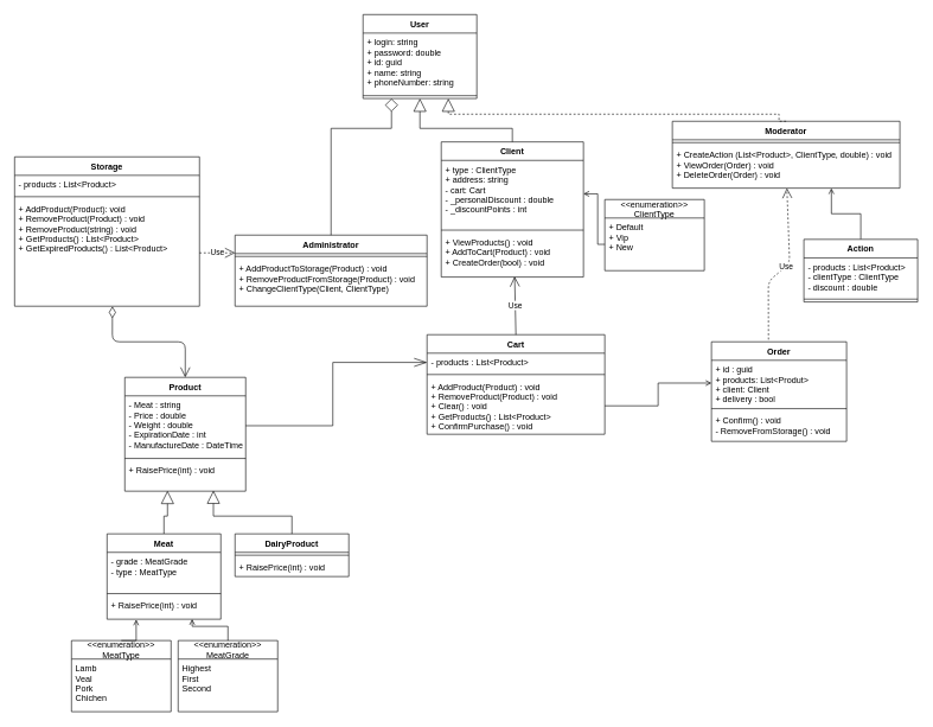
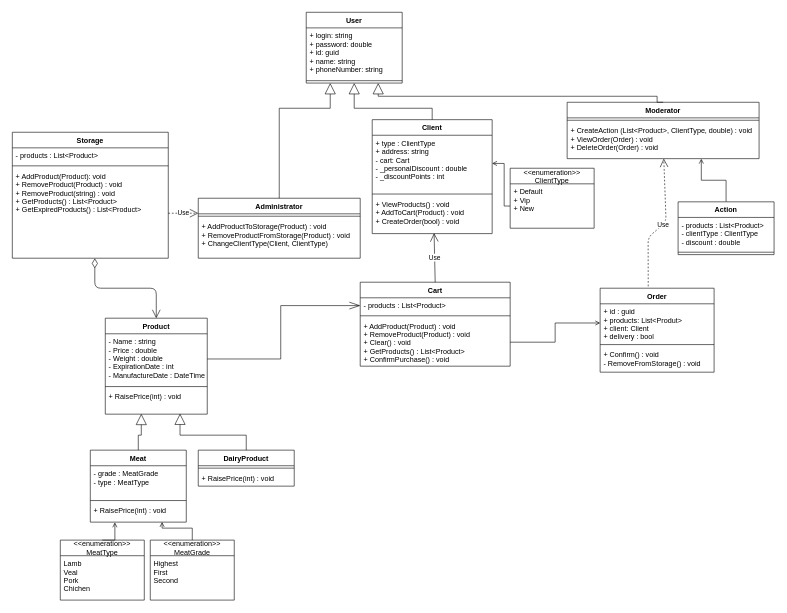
  <mxCell id="0" />
  <mxCell id="1" parent="0" />
  <mxCell id="2" value="Storage" style="swimlane;fontStyle=1;align=center;verticalAlign=top;childLayout=stackLayout;horizontal=1;startSize=26;horizontalStack=0;resizeParent=1;resizeParentMax=0;resizeLast=0;collapsible=1;marginBottom=0;" parent="1" vertex="1"><mxGeometry x="20" y="220" width="260" height="210" as="geometry"><mxRectangle x="100" y="70" width="80" height="26" as="alternateBounds" /></mxGeometry></mxCell>
  <mxCell id="3" value="- products : List&lt;Product&gt;&#10;" style="text;strokeColor=none;fillColor=none;align=left;verticalAlign=top;spacingLeft=4;spacingRight=4;overflow=hidden;rotatable=0;points=[[0,0.5],[1,0.5]];portConstraint=eastwest;" parent="2" vertex="1"><mxGeometry y="26" width="260" height="26" as="geometry" /></mxCell>
  <mxCell id="4" value="" style="line;strokeWidth=1;fillColor=none;align=left;verticalAlign=middle;spacingTop=-1;spacingLeft=3;spacingRight=3;rotatable=0;labelPosition=right;points=[];portConstraint=eastwest;" parent="2" vertex="1"><mxGeometry y="52" width="260" height="8" as="geometry" /></mxCell>
  <mxCell id="5" value="+ AddProduct(Product): void&#10;+ RemoveProduct(Product) : void&#10;+ RemoveProduct(string) : void&#10;+ GetProducts() : List&lt;Product&gt;&#10;+ GetExpiredProducts() : List&lt;Product&gt;" style="text;strokeColor=none;fillColor=none;align=left;verticalAlign=top;spacingLeft=4;spacingRight=4;overflow=hidden;rotatable=0;points=[[0,0.5],[1,0.5]];portConstraint=eastwest;" parent="2" vertex="1"><mxGeometry y="60" width="260" height="150" as="geometry" /></mxCell>
  <mxCell id="6" value="Product" style="swimlane;fontStyle=1;align=center;verticalAlign=top;childLayout=stackLayout;horizontal=1;startSize=26;horizontalStack=0;resizeParent=1;resizeParentMax=0;resizeLast=0;collapsible=1;marginBottom=0;" parent="1" vertex="1"><mxGeometry x="175" y="530" width="170" height="160" as="geometry" /></mxCell>
- <mxCell id="7" value="- Meat : string&#10;- Price : double&#10;- Weight : double&#10;- ExpirationDate : int&#10;- ManufactureDate : DateTime&#10;" style="text;strokeColor=none;fillColor=none;align=left;verticalAlign=top;spacingLeft=4;spacingRight=4;overflow=hidden;rotatable=0;points=[[0,0.5],[1,0.5]];portConstraint=eastwest;" parent="6" vertex="1"><mxGeometry y="26" width="170" height="84" as="geometry" /></mxCell>
+ <mxCell id="7" value="- Name : string&#10;- Price : double&#10;- Weight : double&#10;- ExpirationDate : int&#10;- ManufactureDate : DateTime&#10;" style="text;strokeColor=none;fillColor=none;align=left;verticalAlign=top;spacingLeft=4;spacingRight=4;overflow=hidden;rotatable=0;points=[[0,0.5],[1,0.5]];portConstraint=eastwest;" parent="6" vertex="1"><mxGeometry y="26" width="170" height="84" as="geometry" /></mxCell>
  <mxCell id="8" value="" style="line;strokeWidth=1;fillColor=none;align=left;verticalAlign=middle;spacingTop=-1;spacingLeft=3;spacingRight=3;rotatable=0;labelPosition=right;points=[];portConstraint=eastwest;" parent="6" vertex="1"><mxGeometry y="110" width="170" height="8" as="geometry" /></mxCell>
  <mxCell id="9" value="+ RaisePrice(int) : void" style="text;strokeColor=none;fillColor=none;align=left;verticalAlign=top;spacingLeft=4;spacingRight=4;overflow=hidden;rotatable=0;points=[[0,0.5],[1,0.5]];portConstraint=eastwest;" parent="6" vertex="1"><mxGeometry y="118" width="170" height="42" as="geometry" /></mxCell>
  <mxCell id="10" value="Client&#10;" style="swimlane;fontStyle=1;align=center;verticalAlign=top;childLayout=stackLayout;horizontal=1;startSize=26;horizontalStack=0;resizeParent=1;resizeParentMax=0;resizeLast=0;collapsible=1;marginBottom=0;" parent="1" vertex="1"><mxGeometry x="620" y="199" width="200" height="190" as="geometry" /></mxCell>
  <mxCell id="11" value="+ type : ClientType&#10;+ address: string&#10;- cart: Cart&#10;- _personalDiscount : double&#10;- _discountPoints : int" style="text;strokeColor=none;fillColor=none;align=left;verticalAlign=top;spacingLeft=4;spacingRight=4;overflow=hidden;rotatable=0;points=[[0,0.5],[1,0.5]];portConstraint=eastwest;" parent="10" vertex="1"><mxGeometry y="26" width="200" height="94" as="geometry" /></mxCell>
  <mxCell id="12" value="" style="line;strokeWidth=1;fillColor=none;align=left;verticalAlign=middle;spacingTop=-1;spacingLeft=3;spacingRight=3;rotatable=0;labelPosition=right;points=[];portConstraint=eastwest;" parent="10" vertex="1"><mxGeometry y="120" width="200" height="8" as="geometry" /></mxCell>
  <mxCell id="13" value="+ ViewProducts() : void&#10;+ AddToCart(Product) : void&#10;+ CreateOrder(bool) : void" style="text;strokeColor=none;fillColor=none;align=left;verticalAlign=top;spacingLeft=4;spacingRight=4;overflow=hidden;rotatable=0;points=[[0,0.5],[1,0.5]];portConstraint=eastwest;" parent="10" vertex="1"><mxGeometry y="128" width="200" height="62" as="geometry" /></mxCell>
  <mxCell id="14" style="edgeStyle=orthogonalEdgeStyle;rounded=0;orthogonalLoop=1;jettySize=auto;html=1;exitX=0.5;exitY=0;exitDx=0;exitDy=0;entryX=0.353;entryY=0.986;entryDx=0;entryDy=0;entryPerimeter=0;endArrow=block;endFill=0;strokeColor=#000000;startSize=16;sourcePerimeterSpacing=3;endSize=16;" parent="1" source="15" target="9" edge="1"><mxGeometry relative="1" as="geometry" /></mxCell>
  <mxCell id="15" value="Meat&#10;" style="swimlane;fontStyle=1;align=center;verticalAlign=top;childLayout=stackLayout;horizontal=1;startSize=26;horizontalStack=0;resizeParent=1;resizeParentMax=0;resizeLast=0;collapsible=1;marginBottom=0;" parent="1" vertex="1"><mxGeometry x="150" y="750" width="160" height="120" as="geometry" /></mxCell>
  <mxCell id="16" value="- grade : MeatGrade&#10;- type : MeatType" style="text;strokeColor=none;fillColor=none;align=left;verticalAlign=top;spacingLeft=4;spacingRight=4;overflow=hidden;rotatable=0;points=[[0,0.5],[1,0.5]];portConstraint=eastwest;" parent="15" vertex="1"><mxGeometry y="26" width="160" height="54" as="geometry" /></mxCell>
  <mxCell id="17" value="" style="line;strokeWidth=1;fillColor=none;align=left;verticalAlign=middle;spacingTop=-1;spacingLeft=3;spacingRight=3;rotatable=0;labelPosition=right;points=[];portConstraint=eastwest;" parent="15" vertex="1"><mxGeometry y="80" width="160" height="8" as="geometry" /></mxCell>
  <mxCell id="18" value="+ RaisePrice(int) : void" style="text;strokeColor=none;fillColor=none;align=left;verticalAlign=top;spacingLeft=4;spacingRight=4;overflow=hidden;rotatable=0;points=[[0,0.5],[1,0.5]];portConstraint=eastwest;" parent="15" vertex="1"><mxGeometry y="88" width="160" height="32" as="geometry" /></mxCell>
  <mxCell id="19" value="DairyProduct&#10;" style="swimlane;fontStyle=1;align=center;verticalAlign=top;childLayout=stackLayout;horizontal=1;startSize=26;horizontalStack=0;resizeParent=1;resizeParentMax=0;resizeLast=0;collapsible=1;marginBottom=0;" parent="1" vertex="1"><mxGeometry x="330" y="750" width="160" height="60" as="geometry" /></mxCell>
  <mxCell id="20" value="" style="line;strokeWidth=1;fillColor=none;align=left;verticalAlign=middle;spacingTop=-1;spacingLeft=3;spacingRight=3;rotatable=0;labelPosition=right;points=[];portConstraint=eastwest;" parent="19" vertex="1"><mxGeometry y="26" width="160" height="8" as="geometry" /></mxCell>
  <mxCell id="21" value="+ RaisePrice(int) : void" style="text;strokeColor=none;fillColor=none;align=left;verticalAlign=top;spacingLeft=4;spacingRight=4;overflow=hidden;rotatable=0;points=[[0,0.5],[1,0.5]];portConstraint=eastwest;" parent="19" vertex="1"><mxGeometry y="34" width="160" height="26" as="geometry" /></mxCell>
  <mxCell id="22" value="Administrator" style="swimlane;fontStyle=1;align=center;verticalAlign=top;childLayout=stackLayout;horizontal=1;startSize=26;horizontalStack=0;resizeParent=1;resizeParentMax=0;resizeLast=0;collapsible=1;marginBottom=0;" parent="1" vertex="1"><mxGeometry x="330" y="330" width="270" height="100" as="geometry" /></mxCell>
  <mxCell id="23" value="" style="line;strokeWidth=1;fillColor=none;align=left;verticalAlign=middle;spacingTop=-1;spacingLeft=3;spacingRight=3;rotatable=0;labelPosition=right;points=[];portConstraint=eastwest;" parent="22" vertex="1"><mxGeometry y="26" width="270" height="8" as="geometry" /></mxCell>
  <mxCell id="24" value="+ AddProductToStorage(Product) : void&#10;+ RemoveProductFromStorage(Product) : void&#10;+ ChangeClientType(Client, ClientType)" style="text;strokeColor=none;fillColor=none;align=left;verticalAlign=top;spacingLeft=4;spacingRight=4;overflow=hidden;rotatable=0;points=[[0,0.5],[1,0.5]];portConstraint=eastwest;" parent="22" vertex="1"><mxGeometry y="34" width="270" height="66" as="geometry" /></mxCell>
  <mxCell id="25" value="Cart" style="swimlane;fontStyle=1;align=center;verticalAlign=top;childLayout=stackLayout;horizontal=1;startSize=26;horizontalStack=0;resizeParent=1;resizeParentMax=0;resizeLast=0;collapsible=1;marginBottom=0;" parent="1" vertex="1"><mxGeometry x="600" y="470" width="250" height="140" as="geometry" /></mxCell>
  <mxCell id="26" value="- products : List&lt;Product&gt;" style="text;strokeColor=none;fillColor=none;align=left;verticalAlign=top;spacingLeft=4;spacingRight=4;overflow=hidden;rotatable=0;points=[[0,0.5],[1,0.5]];portConstraint=eastwest;" parent="25" vertex="1"><mxGeometry y="26" width="250" height="26" as="geometry" /></mxCell>
  <mxCell id="27" value="" style="line;strokeWidth=1;fillColor=none;align=left;verticalAlign=middle;spacingTop=-1;spacingLeft=3;spacingRight=3;rotatable=0;labelPosition=right;points=[];portConstraint=eastwest;" parent="25" vertex="1"><mxGeometry y="52" width="250" height="8" as="geometry" /></mxCell>
  <mxCell id="28" value="+ AddProduct(Product) : void&#10;+ RemoveProduct(Product) : void&#10;+ Clear() : void&#10;+ GetProducts() : List&lt;Product&gt;&#10;+ ConfirmPurchase() : void" style="text;strokeColor=none;fillColor=none;align=left;verticalAlign=top;spacingLeft=4;spacingRight=4;overflow=hidden;rotatable=0;points=[[0,0.5],[1,0.5]];portConstraint=eastwest;" parent="25" vertex="1"><mxGeometry y="60" width="250" height="80" as="geometry" /></mxCell>
  <mxCell id="29" style="edgeStyle=orthogonalEdgeStyle;rounded=0;orthogonalLoop=1;jettySize=auto;html=1;exitX=0.5;exitY=0;exitDx=0;exitDy=0;entryX=0.733;entryY=0.978;entryDx=0;entryDy=0;entryPerimeter=0;endArrow=block;endFill=0;strokeColor=#000000;startSize=16;sourcePerimeterSpacing=3;endSize=16;" parent="1" source="19" target="9" edge="1"><mxGeometry relative="1" as="geometry"><mxPoint x="50" y="716" as="sourcePoint" /><mxPoint x="130.01" y="569.412" as="targetPoint" /></mxGeometry></mxCell>
- <mxCell id="30" style="edgeStyle=orthogonalEdgeStyle;rounded=0;orthogonalLoop=1;jettySize=auto;html=1;exitX=0.5;exitY=0;exitDx=0;exitDy=0;endArrow=diamond;endFill=0;strokeColor=#000000;startSize=16;sourcePerimeterSpacing=3;endSize=16;entryX=0.25;entryY=1;entryDx=0;entryDy=0;" parent="1" source="22" target="58" edge="1"><mxGeometry relative="1" as="geometry"><mxPoint x="755.4" y="42.92" as="sourcePoint" /><mxPoint x="530" y="-20" as="targetPoint" /><Array as="points"><mxPoint x="465" y="180" /><mxPoint x="550" y="180" /></Array></mxGeometry></mxCell>
+ <mxCell id="30" style="edgeStyle=orthogonalEdgeStyle;rounded=0;orthogonalLoop=1;jettySize=auto;html=1;exitX=0.5;exitY=0;exitDx=0;exitDy=0;endArrow=block;endFill=0;strokeColor=#000000;startSize=16;sourcePerimeterSpacing=3;endSize=16;entryX=0.25;entryY=1;entryDx=0;entryDy=0;" parent="1" source="22" target="58" edge="1"><mxGeometry relative="1" as="geometry"><mxPoint x="755.4" y="42.92" as="sourcePoint" /><mxPoint x="530" y="-20" as="targetPoint" /><Array as="points"><mxPoint x="465" y="180" /><mxPoint x="550" y="180" /></Array></mxGeometry></mxCell>
  <mxCell id="31" style="edgeStyle=orthogonalEdgeStyle;rounded=0;orthogonalLoop=1;jettySize=auto;html=1;exitX=0.5;exitY=0;exitDx=0;exitDy=0;endArrow=block;endFill=0;strokeColor=#000000;startSize=16;sourcePerimeterSpacing=3;endSize=16;entryX=0.5;entryY=1;entryDx=0;entryDy=0;" parent="1" source="10" target="58" edge="1"><mxGeometry relative="1" as="geometry"><mxPoint x="490" y="150" as="sourcePoint" /><mxPoint x="572.88" y="-33.296" as="targetPoint" /><Array as="points"><mxPoint x="720" y="180" /><mxPoint x="590" y="180" /></Array></mxGeometry></mxCell>
  <mxCell id="32" value="Use" style="endArrow=open;endSize=12;dashed=0;html=1;strokeColor=#000000;exitX=0.5;exitY=0;exitDx=0;exitDy=0;entryX=0.516;entryY=0.988;entryDx=0;entryDy=0;entryPerimeter=0;" parent="1" source="25" target="13" edge="1"><mxGeometry width="160" relative="1" as="geometry"><mxPoint x="460" y="300" as="sourcePoint" /><mxPoint x="620" y="300" as="targetPoint" /><Array as="points" /></mxGeometry></mxCell>
  <mxCell id="33" value="" style="endArrow=open;html=1;endSize=12;startArrow=diamondThin;startSize=14;startFill=0;edgeStyle=orthogonalEdgeStyle;align=left;verticalAlign=bottom;strokeColor=#000000;exitX=0.529;exitY=1.001;exitDx=0;exitDy=0;exitPerimeter=0;entryX=0.5;entryY=0;entryDx=0;entryDy=0;" parent="1" source="5" target="6" edge="1"><mxGeometry x="-0.688" y="12" relative="1" as="geometry"><mxPoint x="340" y="440" as="sourcePoint" /><mxPoint x="500" y="440" as="targetPoint" /><mxPoint as="offset" /></mxGeometry></mxCell>
  <mxCell id="34" style="edgeStyle=orthogonalEdgeStyle;rounded=0;orthogonalLoop=1;jettySize=auto;html=1;exitX=1;exitY=0.5;exitDx=0;exitDy=0;entryX=0;entryY=0.5;entryDx=0;entryDy=0;startSize=16;sourcePerimeterSpacing=3;endArrow=openThin;endFill=0;endSize=16;strokeColor=#000000;" parent="1" source="7" target="26" edge="1"><mxGeometry relative="1" as="geometry" /></mxCell>
  <mxCell id="35" value="Moderator&#10;" style="swimlane;fontStyle=1;align=center;verticalAlign=top;childLayout=stackLayout;horizontal=1;startSize=26;horizontalStack=0;resizeParent=1;resizeParentMax=0;resizeLast=0;collapsible=1;marginBottom=0;" parent="1" vertex="1"><mxGeometry x="945" y="170" width="320" height="94" as="geometry" /></mxCell>
  <mxCell id="36" value="" style="line;strokeWidth=1;fillColor=none;align=left;verticalAlign=middle;spacingTop=-1;spacingLeft=3;spacingRight=3;rotatable=0;labelPosition=right;points=[];portConstraint=eastwest;" parent="35" vertex="1"><mxGeometry y="26" width="320" height="8" as="geometry" /></mxCell>
  <mxCell id="37" value="+ CreateAction (List&lt;Product&gt;, ClientType, double) : void &#10;+ ViewOrder(Order) : void&#10;+ DeleteOrder(Order) : void" style="text;strokeColor=none;fillColor=none;align=left;verticalAlign=top;spacingLeft=4;spacingRight=4;overflow=hidden;rotatable=0;points=[[0,0.5],[1,0.5]];portConstraint=eastwest;" parent="35" vertex="1"><mxGeometry y="34" width="320" height="60" as="geometry" /></mxCell>
- <mxCell id="38" style="edgeStyle=orthogonalEdgeStyle;rounded=0;orthogonalLoop=1;jettySize=auto;html=1;exitX=0.5;exitY=0;exitDx=0;exitDy=0;endArrow=block;endFill=0;strokeColor=#000000;startSize=16;sourcePerimeterSpacing=3;endSize=16;entryX=0.75;entryY=1;entryDx=0;entryDy=0;dashed=1;" parent="1" source="35" target="58" edge="1"><mxGeometry relative="1" as="geometry"><mxPoint x="929.52" y="79.79" as="sourcePoint" /><mxPoint x="614.32" y="-35.168" as="targetPoint" /><Array as="points"><mxPoint x="1095" y="160" /><mxPoint x="630" y="160" /></Array></mxGeometry></mxCell>
+ <mxCell id="38" style="edgeStyle=orthogonalEdgeStyle;rounded=0;orthogonalLoop=1;jettySize=auto;html=1;exitX=0.5;exitY=0;exitDx=0;exitDy=0;endArrow=block;endFill=0;strokeColor=#000000;startSize=16;sourcePerimeterSpacing=3;endSize=16;entryX=0.75;entryY=1;entryDx=0;entryDy=0;" parent="1" source="35" target="58" edge="1"><mxGeometry relative="1" as="geometry"><mxPoint x="929.52" y="79.79" as="sourcePoint" /><mxPoint x="614.32" y="-35.168" as="targetPoint" /><Array as="points"><mxPoint x="1095" y="160" /><mxPoint x="630" y="160" /></Array></mxGeometry></mxCell>
  <mxCell id="39" value="Order" style="swimlane;fontStyle=1;align=center;verticalAlign=top;childLayout=stackLayout;horizontal=1;startSize=26;horizontalStack=0;resizeParent=1;resizeParentMax=0;resizeLast=0;collapsible=1;marginBottom=0;" parent="1" vertex="1"><mxGeometry x="1000" y="480" width="190" height="140" as="geometry" /></mxCell>
  <mxCell id="40" value="+ id : guid&#10;+ products: List&lt;Produt&gt;&#10;+ client: Client&#10;+ delivery : bool" style="text;strokeColor=none;fillColor=none;align=left;verticalAlign=top;spacingLeft=4;spacingRight=4;overflow=hidden;rotatable=0;points=[[0,0.5],[1,0.5]];portConstraint=eastwest;" parent="39" vertex="1"><mxGeometry y="26" width="190" height="64" as="geometry" /></mxCell>
  <mxCell id="41" value="" style="line;strokeWidth=1;fillColor=none;align=left;verticalAlign=middle;spacingTop=-1;spacingLeft=3;spacingRight=3;rotatable=0;labelPosition=right;points=[];portConstraint=eastwest;" parent="39" vertex="1"><mxGeometry y="90" width="190" height="8" as="geometry" /></mxCell>
  <mxCell id="42" value="+ Confirm() : void&#10;- RemoveFromStorage() : void" style="text;strokeColor=none;fillColor=none;align=left;verticalAlign=top;spacingLeft=4;spacingRight=4;overflow=hidden;rotatable=0;points=[[0,0.5],[1,0.5]];portConstraint=eastwest;" parent="39" vertex="1"><mxGeometry y="98" width="190" height="42" as="geometry" /></mxCell>
  <mxCell id="43" value="Use" style="endArrow=open;endSize=12;dashed=1;html=1;strokeColor=#000000;exitX=0.422;exitY=-0.022;exitDx=0;exitDy=0;exitPerimeter=0;" parent="1" source="39" target="37" edge="1"><mxGeometry width="160" relative="1" as="geometry"><mxPoint x="1002" y="455" as="sourcePoint" /><mxPoint x="960.2" y="324.016" as="targetPoint" /><Array as="points"><mxPoint x="1080" y="395" /><mxPoint x="1110" y="370" /></Array></mxGeometry></mxCell>
  <mxCell id="44" style="edgeStyle=orthogonalEdgeStyle;rounded=0;orthogonalLoop=1;jettySize=auto;html=1;exitX=1;exitY=0.5;exitDx=0;exitDy=0;entryX=0;entryY=0.5;entryDx=0;entryDy=0;endArrow=open;endFill=0;" parent="1" source="28" target="40" edge="1"><mxGeometry relative="1" as="geometry" /></mxCell>
  <mxCell id="45" value="&lt;&lt;enumeration&gt;&gt;&#10;ClientType" style="swimlane;fontStyle=0;childLayout=stackLayout;horizontal=1;startSize=26;fillColor=none;horizontalStack=0;resizeParent=1;resizeParentMax=0;resizeLast=0;collapsible=1;marginBottom=0;" parent="1" vertex="1"><mxGeometry x="850" y="280" width="140" height="100" as="geometry" /></mxCell>
  <mxCell id="46" value="+ Default&#10;+ Vip&#10;+ New" style="text;strokeColor=none;fillColor=none;align=left;verticalAlign=top;spacingLeft=4;spacingRight=4;overflow=hidden;rotatable=0;points=[[0,0.5],[1,0.5]];portConstraint=eastwest;" parent="45" vertex="1"><mxGeometry y="26" width="140" height="74" as="geometry" /></mxCell>
  <mxCell id="47" style="edgeStyle=orthogonalEdgeStyle;rounded=0;orthogonalLoop=1;jettySize=auto;html=1;exitX=0.5;exitY=0;exitDx=0;exitDy=0;entryX=0.256;entryY=1.016;entryDx=0;entryDy=0;entryPerimeter=0;endArrow=open;endFill=0;" parent="1" source="48" target="18" edge="1"><mxGeometry relative="1" as="geometry" /></mxCell>
  <mxCell id="48" value="&lt;&lt;enumeration&gt;&gt;&#10;MeatType" style="swimlane;fontStyle=0;childLayout=stackLayout;horizontal=1;startSize=26;fillColor=none;horizontalStack=0;resizeParent=1;resizeParentMax=0;resizeLast=0;collapsible=1;marginBottom=0;" parent="1" vertex="1"><mxGeometry x="100" y="900" width="140" height="100" as="geometry" /></mxCell>
  <mxCell id="49" value="Lamb&#10;Veal&#10;Pork&#10;Chichen" style="text;strokeColor=none;fillColor=none;align=left;verticalAlign=top;spacingLeft=4;spacingRight=4;overflow=hidden;rotatable=0;points=[[0,0.5],[1,0.5]];portConstraint=eastwest;" parent="48" vertex="1"><mxGeometry y="26" width="140" height="74" as="geometry" /></mxCell>
  <mxCell id="50" style="edgeStyle=orthogonalEdgeStyle;rounded=0;orthogonalLoop=1;jettySize=auto;html=1;exitX=0.5;exitY=0;exitDx=0;exitDy=0;endArrow=open;endFill=0;entryX=0.748;entryY=0.995;entryDx=0;entryDy=0;entryPerimeter=0;" parent="1" source="51" target="18" edge="1"><mxGeometry relative="1" as="geometry"><mxPoint x="80" y="840" as="targetPoint" /></mxGeometry></mxCell>
  <mxCell id="51" value="&lt;&lt;enumeration&gt;&gt;&#10;MeatGrade" style="swimlane;fontStyle=0;childLayout=stackLayout;horizontal=1;startSize=26;fillColor=none;horizontalStack=0;resizeParent=1;resizeParentMax=0;resizeLast=0;collapsible=1;marginBottom=0;" parent="1" vertex="1"><mxGeometry x="250" y="900" width="140" height="100" as="geometry" /></mxCell>
  <mxCell id="52" value="Highest&#10;First&#10;Second" style="text;strokeColor=none;fillColor=none;align=left;verticalAlign=top;spacingLeft=4;spacingRight=4;overflow=hidden;rotatable=0;points=[[0,0.5],[1,0.5]];portConstraint=eastwest;" parent="51" vertex="1"><mxGeometry y="26" width="140" height="74" as="geometry" /></mxCell>
  <mxCell id="53" style="edgeStyle=orthogonalEdgeStyle;rounded=0;orthogonalLoop=1;jettySize=auto;html=1;exitX=0;exitY=0.5;exitDx=0;exitDy=0;endArrow=open;endFill=0;" parent="1" source="46" target="11" edge="1"><mxGeometry relative="1" as="geometry"><Array as="points"><mxPoint x="840" y="343" /><mxPoint x="840" y="272" /></Array></mxGeometry></mxCell>
  <mxCell id="54" style="edgeStyle=orthogonalEdgeStyle;rounded=0;orthogonalLoop=1;jettySize=auto;html=1;exitX=0.5;exitY=0;exitDx=0;exitDy=0;entryX=0.699;entryY=1.003;entryDx=0;entryDy=0;entryPerimeter=0;endArrow=open;endFill=0;" parent="1" source="55" target="37" edge="1"><mxGeometry relative="1" as="geometry" /></mxCell>
  <mxCell id="55" value="Action" style="swimlane;fontStyle=1;align=center;verticalAlign=top;childLayout=stackLayout;horizontal=1;startSize=26;horizontalStack=0;resizeParent=1;resizeParentMax=0;resizeLast=0;collapsible=1;marginBottom=0;" parent="1" vertex="1"><mxGeometry x="1130" y="336" width="160" height="88" as="geometry" /></mxCell>
  <mxCell id="56" value="- products : List&lt;Product&gt;&#10;- clientType : ClientType&#10;- discount : double" style="text;strokeColor=none;fillColor=none;align=left;verticalAlign=top;spacingLeft=4;spacingRight=4;overflow=hidden;rotatable=0;points=[[0,0.5],[1,0.5]];portConstraint=eastwest;" parent="55" vertex="1"><mxGeometry y="26" width="160" height="54" as="geometry" /></mxCell>
  <mxCell id="57" value="" style="line;strokeWidth=1;fillColor=none;align=left;verticalAlign=middle;spacingTop=-1;spacingLeft=3;spacingRight=3;rotatable=0;labelPosition=right;points=[];portConstraint=eastwest;" parent="55" vertex="1"><mxGeometry y="80" width="160" height="8" as="geometry" /></mxCell>
  <mxCell id="58" value="User" style="swimlane;fontStyle=1;align=center;verticalAlign=top;childLayout=stackLayout;horizontal=1;startSize=26;horizontalStack=0;resizeParent=1;resizeParentMax=0;resizeLast=0;collapsible=1;marginBottom=0;" vertex="1" parent="1"><mxGeometry x="510" y="20" width="160" height="118" as="geometry"><mxRectangle x="970" y="-195" width="60" height="26" as="alternateBounds" /></mxGeometry></mxCell>
  <mxCell id="59" value="+ login: string&#10;+ password: double&#10;+ id: guid&#10;+ name: string&#10;+ phoneNumber: string" style="text;strokeColor=none;fillColor=none;align=left;verticalAlign=top;spacingLeft=4;spacingRight=4;overflow=hidden;rotatable=0;points=[[0,0.5],[1,0.5]];portConstraint=eastwest;" vertex="1" parent="58"><mxGeometry y="26" width="160" height="84" as="geometry" /></mxCell>
  <mxCell id="60" value="" style="line;strokeWidth=1;fillColor=none;align=left;verticalAlign=middle;spacingTop=-1;spacingLeft=3;spacingRight=3;rotatable=0;labelPosition=right;points=[];portConstraint=eastwest;" vertex="1" parent="58"><mxGeometry y="110" width="160" height="8" as="geometry" /></mxCell>
  <mxCell id="61" value="Use" style="endArrow=open;endSize=12;dashed=1;html=1;exitX=1;exitY=0.5;exitDx=0;exitDy=0;entryX=0;entryY=0.25;entryDx=0;entryDy=0;" edge="1" parent="1" source="5" target="22"><mxGeometry width="160" relative="1" as="geometry"><mxPoint x="250" y="170" as="sourcePoint" /><mxPoint x="410" y="170" as="targetPoint" /><Array as="points" /></mxGeometry></mxCell>
